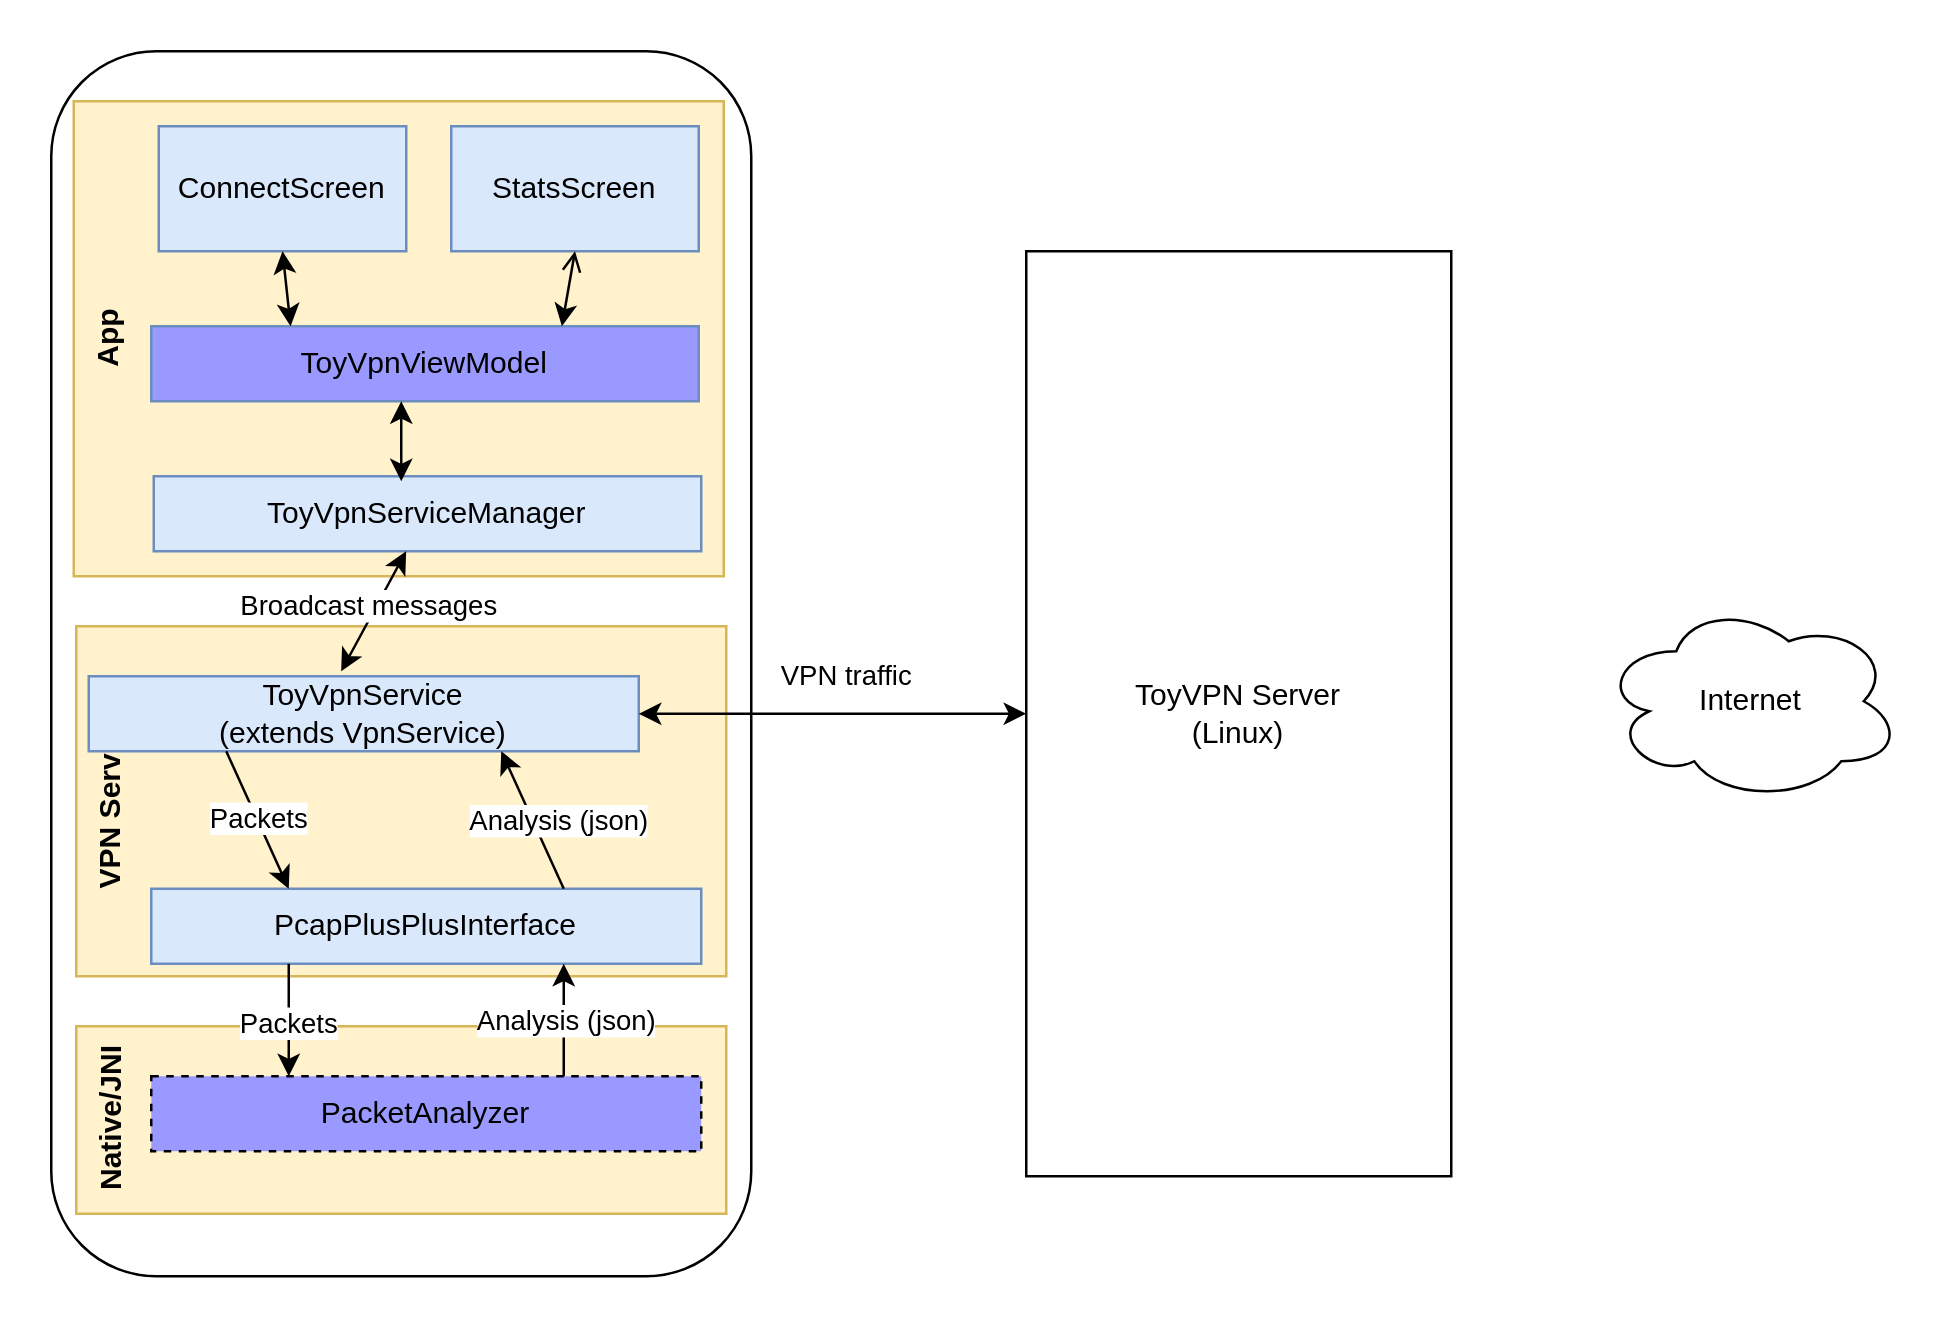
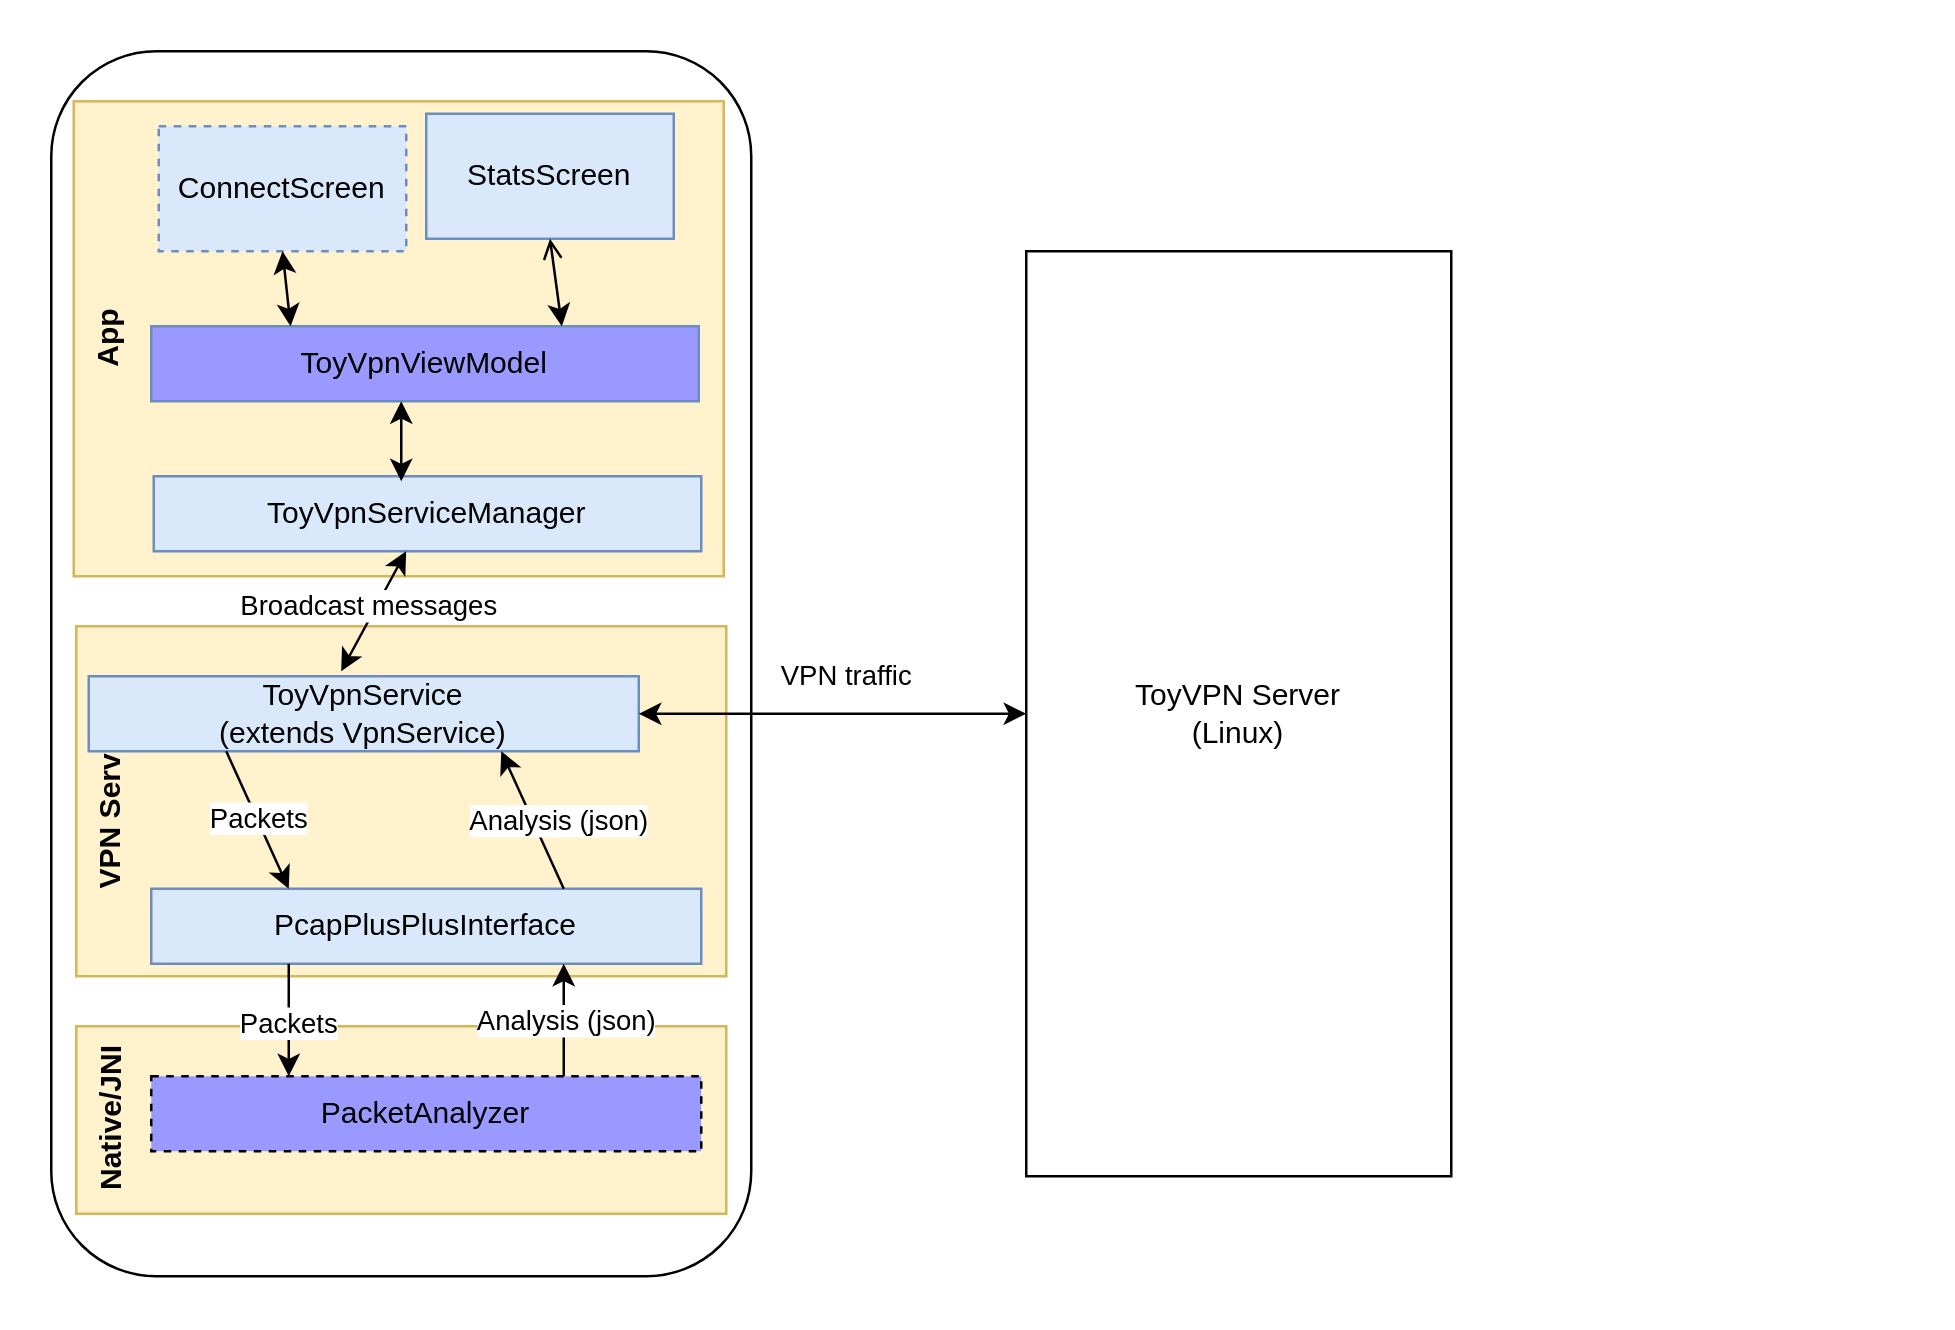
  <mxCell id="0" />
  <mxCell id="1" parent="0" />
  <mxCell id="2" value="" style="rounded=1;whiteSpace=wrap;html=1;rotation=0;verticalAlign=top;" parent="1" vertex="1"><mxGeometry x="20" y="20" width="280" height="490" as="geometry" /></mxCell>
  <mxCell id="3" value="&lt;div&gt;ToyVPN Server&lt;/div&gt;&lt;div&gt;(Linux)&lt;br&gt;&lt;/div&gt;" style="rounded=0;whiteSpace=wrap;html=1;rotation=0;" parent="1" vertex="1"><mxGeometry x="410" y="100" width="170" height="370" as="geometry" /></mxCell>
  <mxCell id="4" value="" style="group;movable=1;resizable=1;rotatable=1;deletable=1;editable=1;locked=0;connectable=1;horizontal=0;verticalAlign=top;" parent="1" vertex="1" connectable="0"><mxGeometry x="30" y="420" width="260" height="80" as="geometry" /></mxCell>
  <mxCell id="5" value="&lt;b&gt;Native/JNI&lt;/b&gt;" style="rounded=0;whiteSpace=wrap;html=1;verticalAlign=top;fillColor=#fff2cc;strokeColor=#d6b656;horizontal=0;" parent="4" vertex="1"><mxGeometry y="-10" width="260" height="75" as="geometry" /></mxCell>
  <mxCell id="6" value="PacketAnalyzer" style="rounded=0;whiteSpace=wrap;html=1;fillColor=#9999FF;dashed=1;" parent="4" vertex="1"><mxGeometry x="30" y="10" width="220" height="30" as="geometry" /></mxCell>
  <mxCell id="7" value="&lt;b&gt;VPN Service&lt;/b&gt;" style="rounded=0;whiteSpace=wrap;html=1;verticalAlign=top;fillColor=#fff2cc;strokeColor=#d6b656;flipV=0;labelPosition=center;verticalLabelPosition=middle;align=center;horizontal=0;" parent="1" vertex="1"><mxGeometry x="30" y="250" width="260" height="140" as="geometry" /></mxCell>
  <mxCell id="8" value="&lt;div&gt;ToyVpnService&lt;/div&gt;&lt;div&gt;(extends VpnService)&lt;br&gt;&lt;/div&gt;" style="rounded=0;whiteSpace=wrap;html=1;fillColor=#dae8fc;strokeColor=#6c8ebf;" parent="1" vertex="1"><mxGeometry x="35" y="270" width="220" height="30" as="geometry" /></mxCell>
  <mxCell id="9" value="PcapPlusPlusInterface" style="rounded=0;whiteSpace=wrap;html=1;fillColor=#dae8fc;strokeColor=#6c8ebf;" parent="1" vertex="1"><mxGeometry x="60" y="355" width="220" height="30" as="geometry" /></mxCell>
  <mxCell id="10" value="Packets" style="endArrow=classic;html=1;exitX=0.25;exitY=1;exitDx=0;exitDy=0;entryX=0.25;entryY=0;entryDx=0;entryDy=0;" parent="1" source="8" target="9" edge="1"><mxGeometry x="0.001" width="50" height="50" relative="1" as="geometry"><mxPoint x="170" y="224" as="sourcePoint" /><mxPoint x="210" y="170" as="targetPoint" /><mxPoint x="1" as="offset" /></mxGeometry></mxCell>
  <mxCell id="11" value="" style="endArrow=classic;html=1;exitX=0.75;exitY=0;exitDx=0;exitDy=0;entryX=0.75;entryY=1;entryDx=0;entryDy=0;" parent="1" source="6" target="9" edge="1"><mxGeometry width="50" height="50" relative="1" as="geometry"><mxPoint x="350" y="410" as="sourcePoint" /><mxPoint x="145.5" y="420" as="targetPoint" /></mxGeometry></mxCell>
  <mxCell id="12" value="Analysis (json)" style="edgeLabel;html=1;align=center;verticalAlign=middle;resizable=0;points=[];" vertex="1" connectable="0" parent="11"><mxGeometry x="-0.033" y="-1" relative="1" as="geometry"><mxPoint x="-1" y="-1" as="offset" /></mxGeometry></mxCell>
- <mxCell id="13" value="Internet" style="ellipse;shape=cloud;whiteSpace=wrap;html=1;" parent="1" vertex="1"><mxGeometry x="640" y="240" width="120" height="80" as="geometry" /></mxCell>
  <mxCell id="14" value="VPN traffic" style="endArrow=classic;startArrow=classic;html=1;exitX=1;exitY=0.5;exitDx=0;exitDy=0;entryX=0;entryY=0.5;entryDx=0;entryDy=0;" parent="1" source="8" target="3" edge="1"><mxGeometry x="0.077" y="15" width="50" height="50" relative="1" as="geometry"><mxPoint x="220" y="285" as="sourcePoint" /><mxPoint x="400" y="360" as="targetPoint" /><Array as="points"><mxPoint x="350" y="285" /></Array><mxPoint as="offset" /></mxGeometry></mxCell>
  <mxCell id="15" value="&lt;b&gt;App&lt;/b&gt;" style="rounded=0;whiteSpace=wrap;html=1;verticalAlign=top;fillColor=#fff2cc;strokeColor=#d6b656;direction=west;horizontal=0;" vertex="1" parent="1"><mxGeometry x="29" y="40" width="260" height="190" as="geometry" /></mxCell>
  <mxCell id="16" value="" style="endArrow=classic;html=1;exitX=0.25;exitY=1;exitDx=0;exitDy=0;entryX=0.25;entryY=0;entryDx=0;entryDy=0;" edge="1" parent="1" source="9" target="6"><mxGeometry width="50" height="50" relative="1" as="geometry"><mxPoint x="99.94" y="379.8" as="sourcePoint" /><mxPoint x="100" y="430" as="targetPoint" /></mxGeometry></mxCell>
  <mxCell id="17" value="Packets" style="edgeLabel;html=1;align=center;verticalAlign=middle;resizable=0;points=[];" vertex="1" connectable="0" parent="16"><mxGeometry x="-0.102" y="2" relative="1" as="geometry"><mxPoint x="-2" y="3" as="offset" /></mxGeometry></mxCell>
  <mxCell id="18" value="" style="endArrow=classic;html=1;exitX=0.75;exitY=0;exitDx=0;exitDy=0;entryX=0.75;entryY=1;entryDx=0;entryDy=0;" edge="1" parent="1" source="9" target="8"><mxGeometry width="50" height="50" relative="1" as="geometry"><mxPoint x="230" y="440" as="sourcePoint" /><mxPoint x="230" y="380" as="targetPoint" /></mxGeometry></mxCell>
  <mxCell id="19" value="Analysis (json)" style="edgeLabel;html=1;align=center;verticalAlign=middle;resizable=0;points=[];" vertex="1" connectable="0" parent="18"><mxGeometry x="-0.033" y="-1" relative="1" as="geometry"><mxPoint x="9" y="-1" as="offset" /></mxGeometry></mxCell>
  <mxCell id="20" value="ToyVpnServiceManager" style="rounded=0;whiteSpace=wrap;html=1;fillColor=#dae8fc;strokeColor=#6c8ebf;" vertex="1" parent="1"><mxGeometry x="61" y="190" width="219" height="30" as="geometry" /></mxCell>
  <mxCell id="21" value="" style="endArrow=classic;startArrow=classic;html=1;rounded=0;entryX=0.461;entryY=1;entryDx=0;entryDy=0;exitX=0.459;exitY=-0.067;exitDx=0;exitDy=0;entryPerimeter=0;exitPerimeter=0;" edge="1" parent="1" source="8" target="20"><mxGeometry width="50" height="50" relative="1" as="geometry"><mxPoint x="70" y="270" as="sourcePoint" /><mxPoint x="120" y="220" as="targetPoint" /></mxGeometry></mxCell>
  <mxCell id="22" value="Broadcast messages" style="edgeLabel;html=1;align=center;verticalAlign=middle;resizable=0;points=[];" vertex="1" connectable="0" parent="21"><mxGeometry x="-0.038" y="-3" relative="1" as="geometry"><mxPoint x="-4" y="-5" as="offset" /></mxGeometry></mxCell>
  <mxCell id="23" value="ToyVpnViewModel" style="rounded=0;whiteSpace=wrap;html=1;fillColor=#9999ff;strokeColor=#6c8ebf;" vertex="1" parent="1"><mxGeometry x="60" y="130" width="219" height="30" as="geometry" /></mxCell>
  <mxCell id="24" value="" style="endArrow=classic;startArrow=classic;html=1;rounded=0;" edge="1" parent="1"><mxGeometry width="50" height="50" relative="1" as="geometry"><mxPoint x="160" y="192" as="sourcePoint" /><mxPoint x="160" y="160" as="targetPoint" /></mxGeometry></mxCell>
- <mxCell id="25" value="ConnectScreen" style="rounded=0;whiteSpace=wrap;html=1;fillColor=#dae8fc;strokeColor=#6c8ebf;" vertex="1" parent="1"><mxGeometry x="63" y="50" width="99" height="50" as="geometry" /></mxCell>
- <mxCell id="26" value="StatsScreen" style="rounded=0;whiteSpace=wrap;html=1;fillColor=#dae8fc;strokeColor=#6c8ebf;" vertex="1" parent="1"><mxGeometry x="180" y="50" width="99" height="50" as="geometry" /></mxCell>
+ <mxCell id="25" value="ConnectScreen" style="rounded=0;whiteSpace=wrap;html=1;fillColor=#dae8fc;strokeColor=#6c8ebf;dashed=1;" vertex="1" parent="1"><mxGeometry x="63" y="50" width="99" height="50" as="geometry" /></mxCell>
+ <mxCell id="26" value="StatsScreen" style="rounded=0;whiteSpace=wrap;html=1;fillColor=#dae8fc;strokeColor=#6c8ebf;" vertex="1" parent="1"><mxGeometry x="170" y="45" width="99" height="50" as="geometry" /></mxCell>
  <mxCell id="27" value="" style="endArrow=classic;startArrow=classic;html=1;rounded=0;entryX=0.5;entryY=1;entryDx=0;entryDy=0;exitX=0.25;exitY=0;exitDx=0;exitDy=0;" edge="1" parent="1" target="25"><mxGeometry width="50" height="50" relative="1" as="geometry"><mxPoint x="115.75" y="130" as="sourcePoint" /><mxPoint x="111.5" y="100" as="targetPoint" /></mxGeometry></mxCell>
  <mxCell id="28" value="" style="endArrow=open;startArrow=classic;html=1;rounded=0;entryX=0.5;entryY=1;entryDx=0;entryDy=0;exitX=0.75;exitY=0;exitDx=0;exitDy=0;" edge="1" parent="1" source="23" target="26"><mxGeometry width="50" height="50" relative="1" as="geometry"><mxPoint x="125.75" y="140" as="sourcePoint" /><mxPoint x="123" y="110" as="targetPoint" /></mxGeometry></mxCell>
